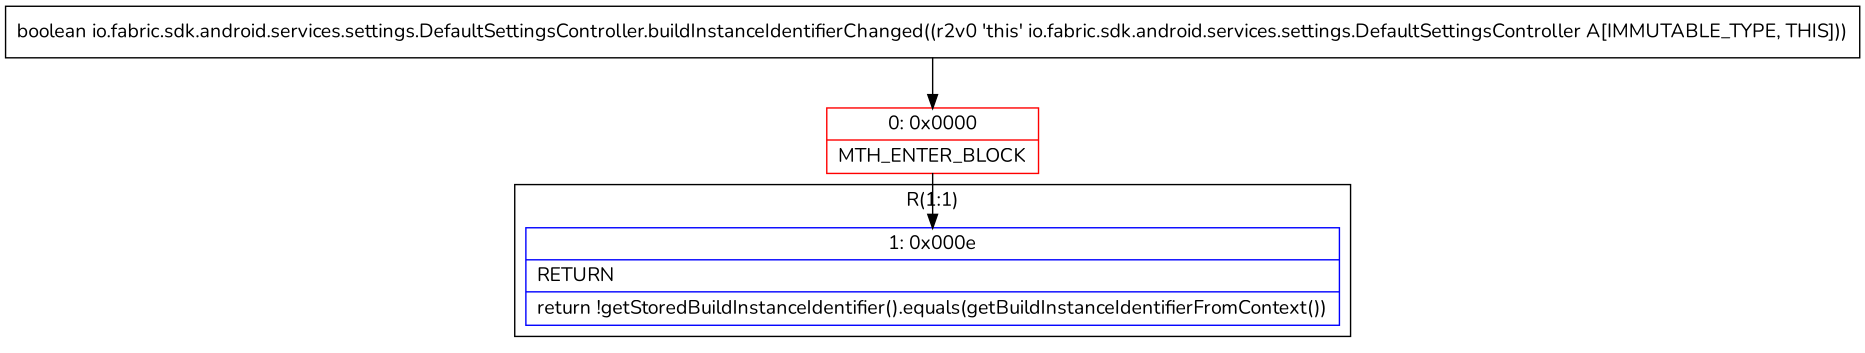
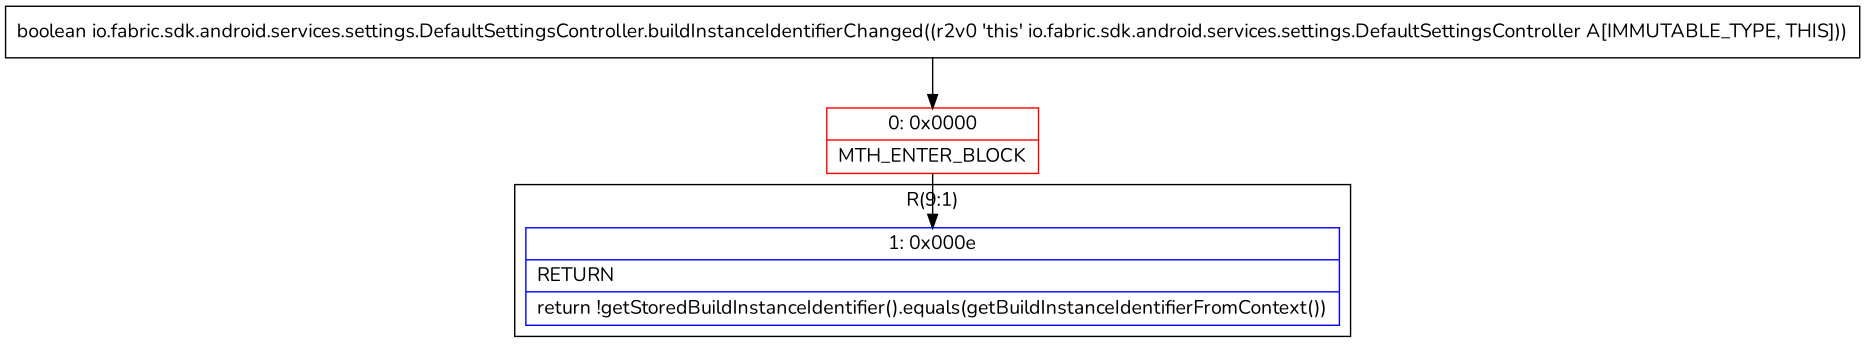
  digraph {
    fontname=Nunito
    node [shape=record fontname=Nunito]
    edge [fontname=Nunito]
    n1 [color=blue label="{1\:\ 0x000e|RETURN\l|return !getStoredBuildInstanceIdentifier().equals(getBuildInstanceIdentifierFromContext())\l}"]
    n2 [color=red label="{0\:\ 0x0000|MTH_ENTER_BLOCK\l}"]
    n3 [label="{boolean io.fabric.sdk.android.services.settings.DefaultSettingsController.buildInstanceIdentifierChanged((r2v0 'this' io.fabric.sdk.android.services.settings.DefaultSettingsController A[IMMUTABLE_TYPE, THIS])) }"]
    subgraph cluster_1 {
-     label="R(1:1)"
+     label="R(9:1)"
      n1
    }
    n2 -> n1
    n3 -> n2
  }
